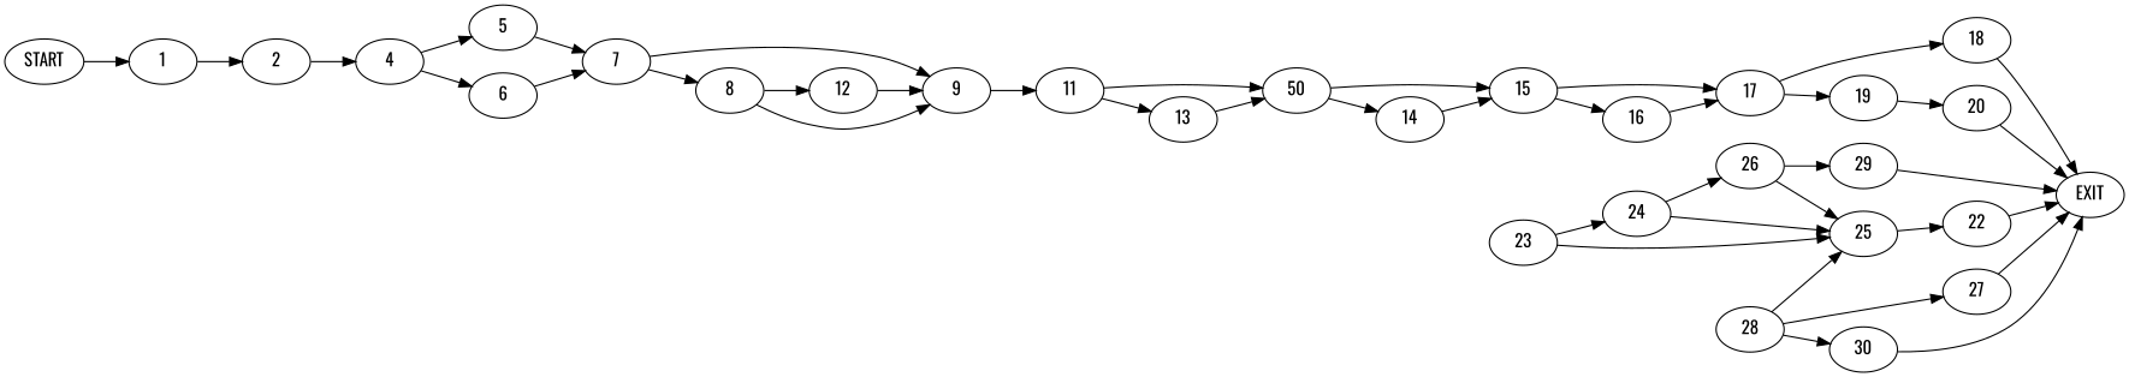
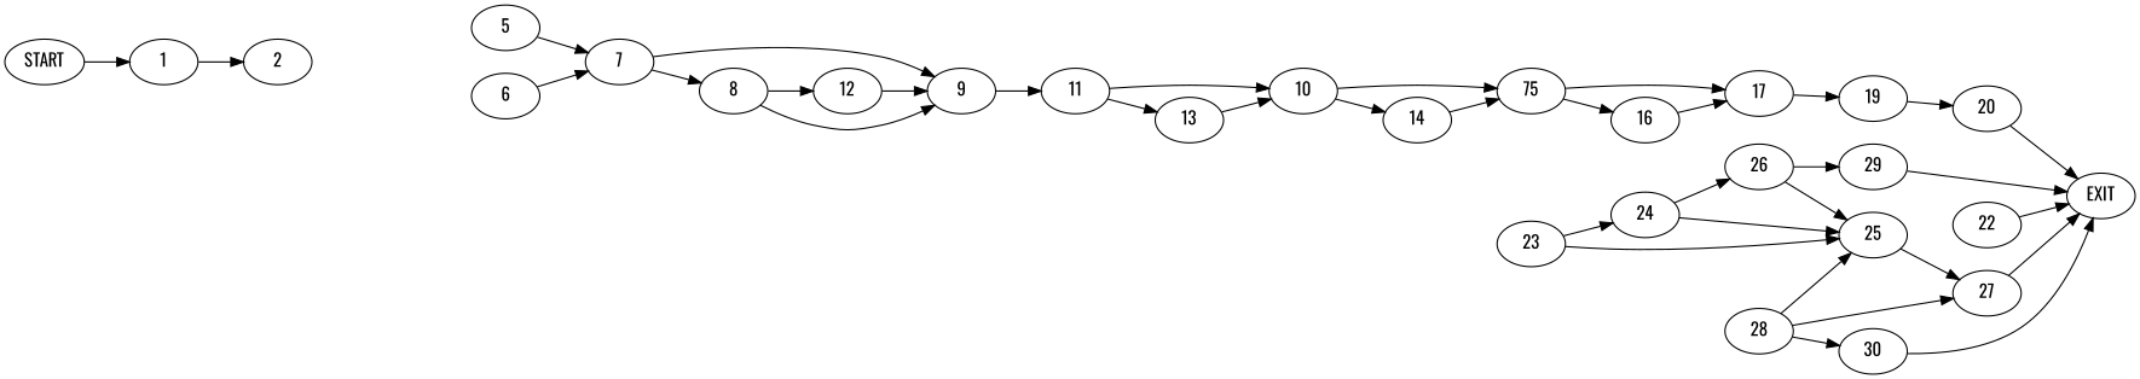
  digraph {
    fontname=Oswald
    rankdir=LR
    node [fontname=Oswald]
    edge [fontname=Oswald]
    n1 [label=START]
    1
    2
    n4 [label=EXIT]
-   4
    5
    6
    7
    8
    9
    12
    11
-   10 [label=50]
+   10
    14
-   15
+   15 [label=75]
    13
    16
    17
-   18
    19
    20
    22
    23
    24
    25
    26
    27
    29
    28
    30
    n1 -> 1
    1 -> 2
-   2 -> 4
-   4 -> 5
-   4 -> 6
    5 -> 7
    6 -> 7
    7 -> 8
    7 -> 9
    8 -> 9
    8 -> 12
    9 -> 11
    12 -> 9
    11 -> 10
    11 -> 13
    10 -> 14
    10 -> 15
    14 -> 15
    15 -> 16
    15 -> 17
    13 -> 10
    16 -> 17
-   17 -> 18
    17 -> 19
-   18 -> n4
    19 -> 20
    20 -> n4
    22 -> n4
    23 -> 24
    23 -> 25
    24 -> 25
    24 -> 26
-   25 -> 22
+   25 -> 27
    26 -> 25
    26 -> 29
    27 -> n4
    29 -> n4
    28 -> 25
    28 -> 27
    28 -> 30
    30 -> n4
  }
